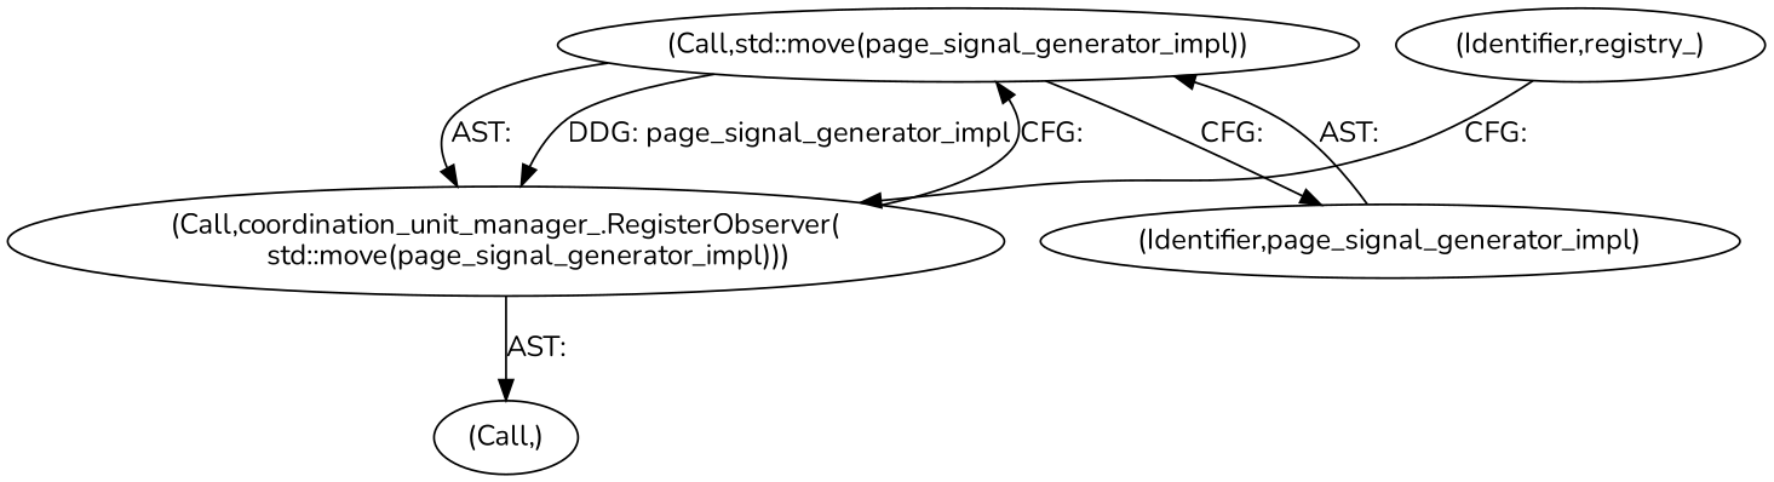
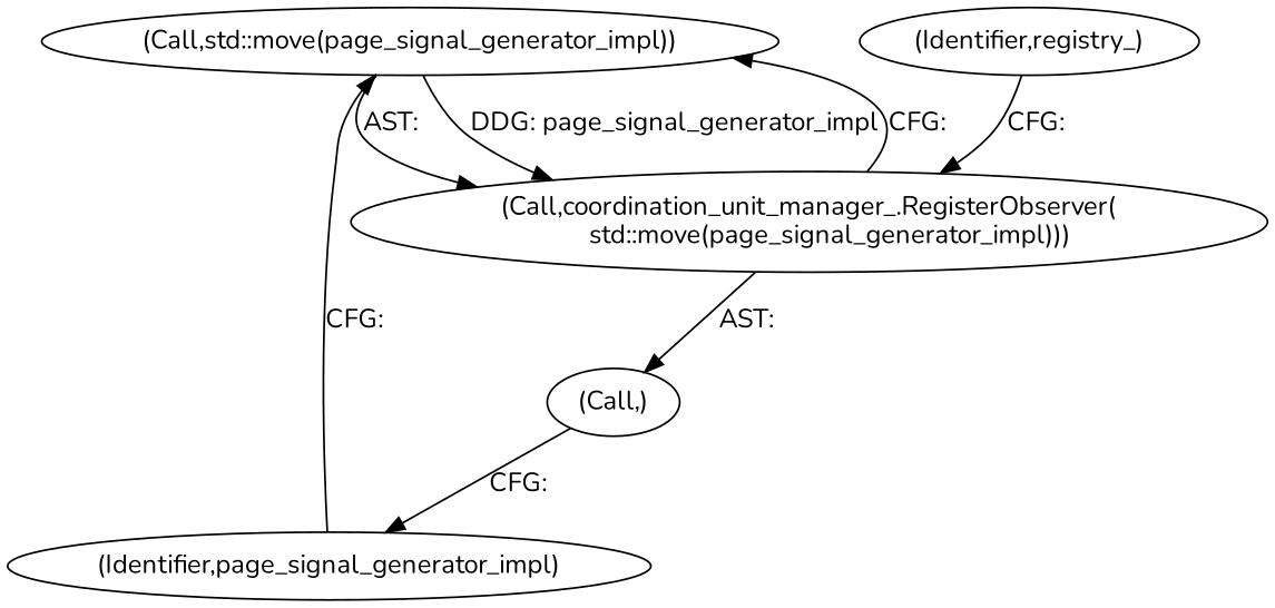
  digraph {
    fontname=Nunito
    node [fontname=Nunito]
    edge [fontname=Nunito]
    n1 [label="(Call,std::move(page_signal_generator_impl))"]
    n2 [label="(Call,coordination_unit_manager_.RegisterObserver(\n      std::move(page_signal_generator_impl)))"]
    n3 [label="(Identifier,page_signal_generator_impl)"]
    n4 [label="(Call,)"]
    n5 [label="(Identifier,registry_)"]
    n1 -> n2 [label="AST: "]
    n1 -> n2 [label="DDG: page_signal_generator_impl"]
-   n1 -> n3 [label="CFG: "]
+   n4 -> n3 [label="CFG: "]
    n2 -> n1 [label="CFG: "]
    n2 -> n4 [label="AST: "]
-   n3 -> n1 [label="AST: "]
+   n3 -> n1 [label="CFG: "]
    n5 -> n2 [label="CFG: "]
  }
